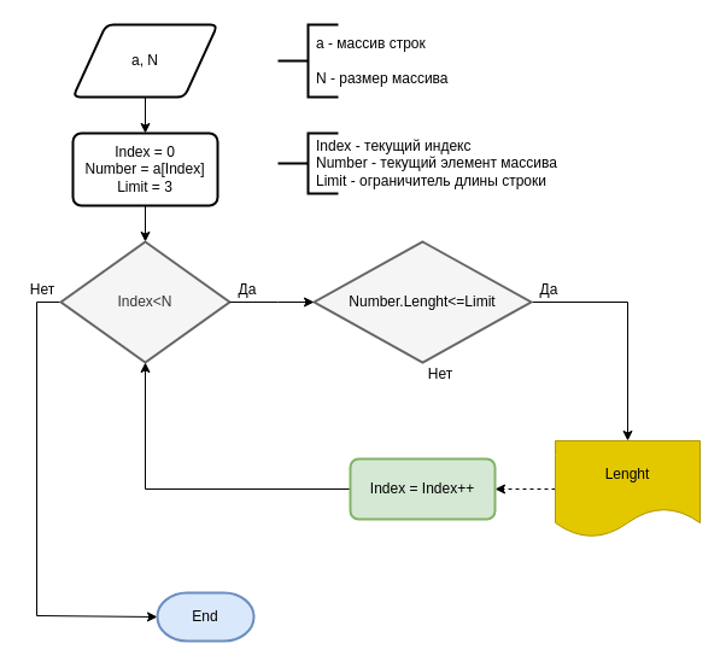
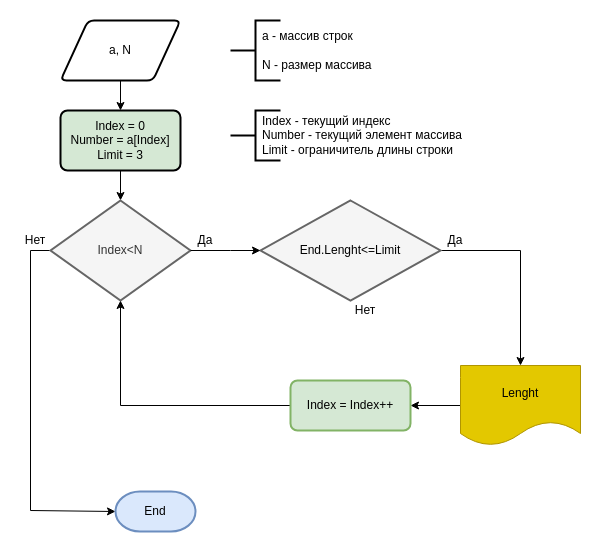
  <mxCell id="0" />
  <mxCell id="1" parent="0" />
  <mxCell id="2" value="" style="edgeStyle=orthogonalEdgeStyle;rounded=0;orthogonalLoop=1;jettySize=auto;html=1;" parent="1" source="3" target="5" edge="1"><mxGeometry relative="1" as="geometry" /></mxCell>
  <mxCell id="3" value="a, N" style="shape=parallelogram;html=1;strokeWidth=2;perimeter=parallelogramPerimeter;whiteSpace=wrap;rounded=1;arcSize=12;size=0.23;" parent="1" vertex="1"><mxGeometry x="60" y="20" width="120" height="60" as="geometry" /></mxCell>
  <mxCell id="4" value="" style="edgeStyle=orthogonalEdgeStyle;rounded=0;orthogonalLoop=1;jettySize=auto;html=1;" parent="1" source="5" target="11" edge="1"><mxGeometry relative="1" as="geometry" /></mxCell>
- <mxCell id="5" value="Index = 0&lt;br&gt;Number = a[Index]&lt;br&gt;Limit = 3" style="rounded=1;whiteSpace=wrap;html=1;absoluteArcSize=1;arcSize=14;strokeWidth=2;" parent="1" vertex="1"><mxGeometry x="60" y="110" width="120" height="60" as="geometry" /></mxCell>
+ <mxCell id="5" value="Index = 0&lt;br&gt;Number = a[Index]&lt;br&gt;Limit = 3" style="rounded=1;whiteSpace=wrap;html=1;absoluteArcSize=1;arcSize=14;strokeWidth=2;fillColor=#d5e8d4;" parent="1" vertex="1"><mxGeometry x="60" y="110" width="120" height="60" as="geometry" /></mxCell>
  <mxCell id="6" value="" style="strokeWidth=2;html=1;shape=mxgraph.flowchart.annotation_2;align=left;labelPosition=right;pointerEvents=1;" parent="1" vertex="1"><mxGeometry x="230" y="20" width="50" height="60" as="geometry" /></mxCell>
  <mxCell id="7" value="a - массив строк&lt;br&gt;&lt;br&gt;N - размер массива" style="text;html=1;strokeColor=none;fillColor=none;align=left;verticalAlign=middle;whiteSpace=wrap;rounded=0;" parent="1" vertex="1"><mxGeometry x="260" y="20" width="120" height="60" as="geometry" /></mxCell>
  <mxCell id="8" value="" style="strokeWidth=2;html=1;shape=mxgraph.flowchart.annotation_2;align=left;labelPosition=right;pointerEvents=1;" parent="1" vertex="1"><mxGeometry x="230" y="110" width="50" height="50" as="geometry" /></mxCell>
  <mxCell id="9" value="&lt;span style=&quot;text-align: center;&quot;&gt;Index&lt;/span&gt;&lt;span style=&quot;text-align: center;&quot;&gt;&amp;nbsp;- текущий индекс&lt;br&gt;&lt;/span&gt;&lt;span style=&quot;text-align: center;&quot;&gt;Number -&amp;nbsp;&lt;/span&gt;&lt;span style=&quot;text-align: center;&quot;&gt;текущий элемент массива&lt;br&gt;&lt;/span&gt;&lt;span style=&quot;text-align: center;&quot;&gt;Limit -&amp;nbsp;&lt;/span&gt;&lt;span style=&quot;text-align: center;&quot;&gt;ограничитель длины строки&lt;br&gt;&lt;/span&gt;" style="text;html=1;strokeColor=none;fillColor=none;align=left;verticalAlign=middle;whiteSpace=wrap;rounded=0;" parent="1" vertex="1"><mxGeometry x="260" y="110" width="210" height="50" as="geometry" /></mxCell>
  <mxCell id="10" value="" style="edgeStyle=orthogonalEdgeStyle;rounded=0;orthogonalLoop=1;jettySize=auto;html=1;entryX=0;entryY=0.5;entryDx=0;entryDy=0;entryPerimeter=0;" parent="1" source="11" target="16" edge="1"><mxGeometry relative="1" as="geometry"><mxPoint x="70" y="430" as="targetPoint" /><Array as="points"><mxPoint x="30" y="250" /><mxPoint x="30" y="510" /></Array></mxGeometry></mxCell>
  <mxCell id="11" value="Index&amp;lt;N" style="strokeWidth=2;html=1;shape=mxgraph.flowchart.decision;whiteSpace=wrap;fillColor=#f5f5f5;fontColor=#333333;strokeColor=#666666;" parent="1" vertex="1"><mxGeometry x="50" y="200" width="140" height="100" as="geometry" /></mxCell>
- <mxCell id="12" value="" style="edgeStyle=orthogonalEdgeStyle;rounded=0;orthogonalLoop=1;jettySize=auto;html=1;exitX=0;exitY=0.5;exitDx=0;exitDy=0;dashed=1;" parent="1" source="21" target="15" edge="1"><mxGeometry relative="1" as="geometry"><mxPoint x="490" y="410" as="sourcePoint" /></mxGeometry></mxCell>
+ <mxCell id="12" value="" style="edgeStyle=orthogonalEdgeStyle;rounded=0;orthogonalLoop=1;jettySize=auto;html=1;exitX=0;exitY=0.5;exitDx=0;exitDy=0;" parent="1" source="21" target="15" edge="1"><mxGeometry relative="1" as="geometry"><mxPoint x="490" y="410" as="sourcePoint" /></mxGeometry></mxCell>
  <mxCell id="13" value="Да" style="text;html=1;strokeColor=none;fillColor=none;align=center;verticalAlign=middle;whiteSpace=wrap;rounded=0;" parent="1" vertex="1"><mxGeometry x="190" y="230" width="30" height="20" as="geometry" /></mxCell>
  <mxCell id="14" value="" style="edgeStyle=orthogonalEdgeStyle;rounded=0;orthogonalLoop=1;jettySize=auto;html=1;entryX=0.5;entryY=1;entryDx=0;entryDy=0;entryPerimeter=0;" parent="1" source="15" target="11" edge="1"><mxGeometry relative="1" as="geometry" /></mxCell>
  <mxCell id="15" value="Index = Index++" style="rounded=1;whiteSpace=wrap;html=1;absoluteArcSize=1;arcSize=14;strokeWidth=2;fillColor=#d5e8d4;strokeColor=#82b366;" parent="1" vertex="1"><mxGeometry x="290" y="380" width="120" height="50" as="geometry" /></mxCell>
- <mxCell id="16" value="End" style="strokeWidth=2;html=1;shape=mxgraph.flowchart.terminator;whiteSpace=wrap;fillColor=#dae8fc;strokeColor=#6c8ebf;" parent="1" vertex="1"><mxGeometry x="130" y="491" width="80" height="40" as="geometry" /></mxCell>
+ <mxCell id="16" value="End" style="strokeWidth=2;html=1;shape=mxgraph.flowchart.terminator;whiteSpace=wrap;fillColor=#dae8fc;strokeColor=#6c8ebf;" parent="1" vertex="1"><mxGeometry x="115" y="491" width="80" height="40" as="geometry" /></mxCell>
  <mxCell id="17" value="Нет" style="text;html=1;strokeColor=none;fillColor=none;align=center;verticalAlign=middle;whiteSpace=wrap;rounded=0;" parent="1" vertex="1"><mxGeometry x="20" y="230" width="30" height="20" as="geometry" /></mxCell>
  <mxCell id="18" style="edgeStyle=orthogonalEdgeStyle;rounded=0;orthogonalLoop=1;jettySize=auto;html=1;exitX=1;exitY=0.5;exitDx=0;exitDy=0;exitPerimeter=0;entryX=0.5;entryY=0;entryDx=0;entryDy=0;endArrow=classic;endFill=1;" edge="1" parent="1" source="19" target="21"><mxGeometry relative="1" as="geometry" /></mxCell>
- <mxCell id="19" value="&lt;span style=&quot;color: rgb(0, 0, 0);&quot;&gt;Number.Lenght&amp;lt;=Limit&lt;/span&gt;" style="strokeWidth=2;html=1;shape=mxgraph.flowchart.decision;whiteSpace=wrap;fillColor=#f5f5f5;fontColor=#333333;strokeColor=#666666;" vertex="1" parent="1"><mxGeometry x="260" y="200" width="180" height="100" as="geometry" /></mxCell>
+ <mxCell id="19" value="&lt;span style=&quot;color: rgb(0, 0, 0);&quot;&gt;End.Lenght&amp;lt;=Limit&lt;/span&gt;" style="strokeWidth=2;html=1;shape=mxgraph.flowchart.decision;whiteSpace=wrap;fillColor=#f5f5f5;fontColor=#333333;strokeColor=#666666;" vertex="1" parent="1"><mxGeometry x="260" y="200" width="180" height="100" as="geometry" /></mxCell>
  <mxCell id="20" value="" style="edgeStyle=orthogonalEdgeStyle;rounded=0;orthogonalLoop=1;jettySize=auto;html=1;startArrow=none;exitX=0;exitY=1;exitDx=0;exitDy=0;entryX=0;entryY=0.5;entryDx=0;entryDy=0;endArrow=classic;endFill=1;" edge="1" parent="1" source="13" target="19"><mxGeometry relative="1" as="geometry"><mxPoint x="190" y="250" as="sourcePoint" /><mxPoint x="490" y="410" as="targetPoint" /><Array as="points"><mxPoint x="230" y="250" /><mxPoint x="230" y="250" /></Array></mxGeometry></mxCell>
  <mxCell id="21" value="Lenght" style="shape=document;whiteSpace=wrap;html=1;boundedLbl=1;fillColor=#e3c800;fontColor=#000000;strokeColor=#B09500;" vertex="1" parent="1"><mxGeometry x="460" y="365" width="120" height="80" as="geometry" /></mxCell>
  <mxCell id="22" value="Нет" style="text;html=1;strokeColor=none;fillColor=none;align=center;verticalAlign=middle;whiteSpace=wrap;rounded=0;" vertex="1" parent="1"><mxGeometry x="350" y="300" width="30" height="20" as="geometry" /></mxCell>
  <mxCell id="23" value="Да" style="text;html=1;strokeColor=none;fillColor=none;align=center;verticalAlign=middle;whiteSpace=wrap;rounded=0;" vertex="1" parent="1"><mxGeometry x="440" y="230" width="30" height="20" as="geometry" /></mxCell>
